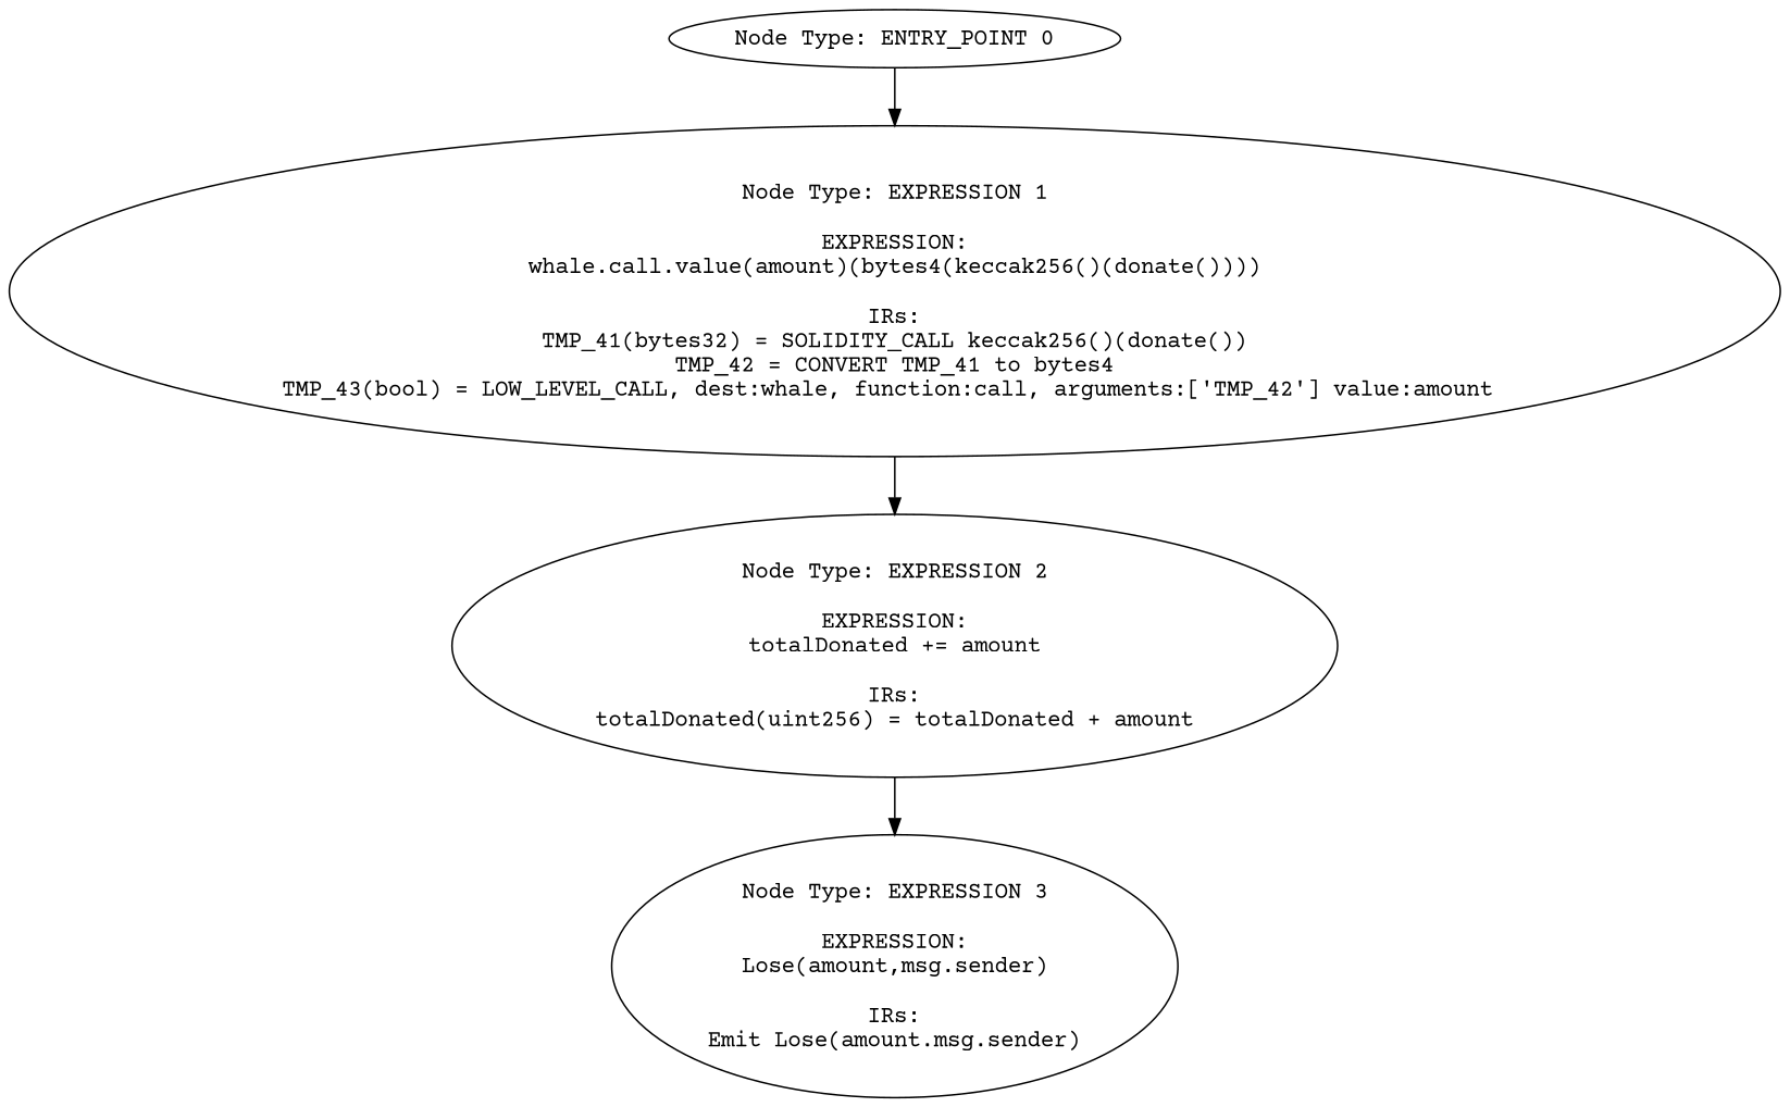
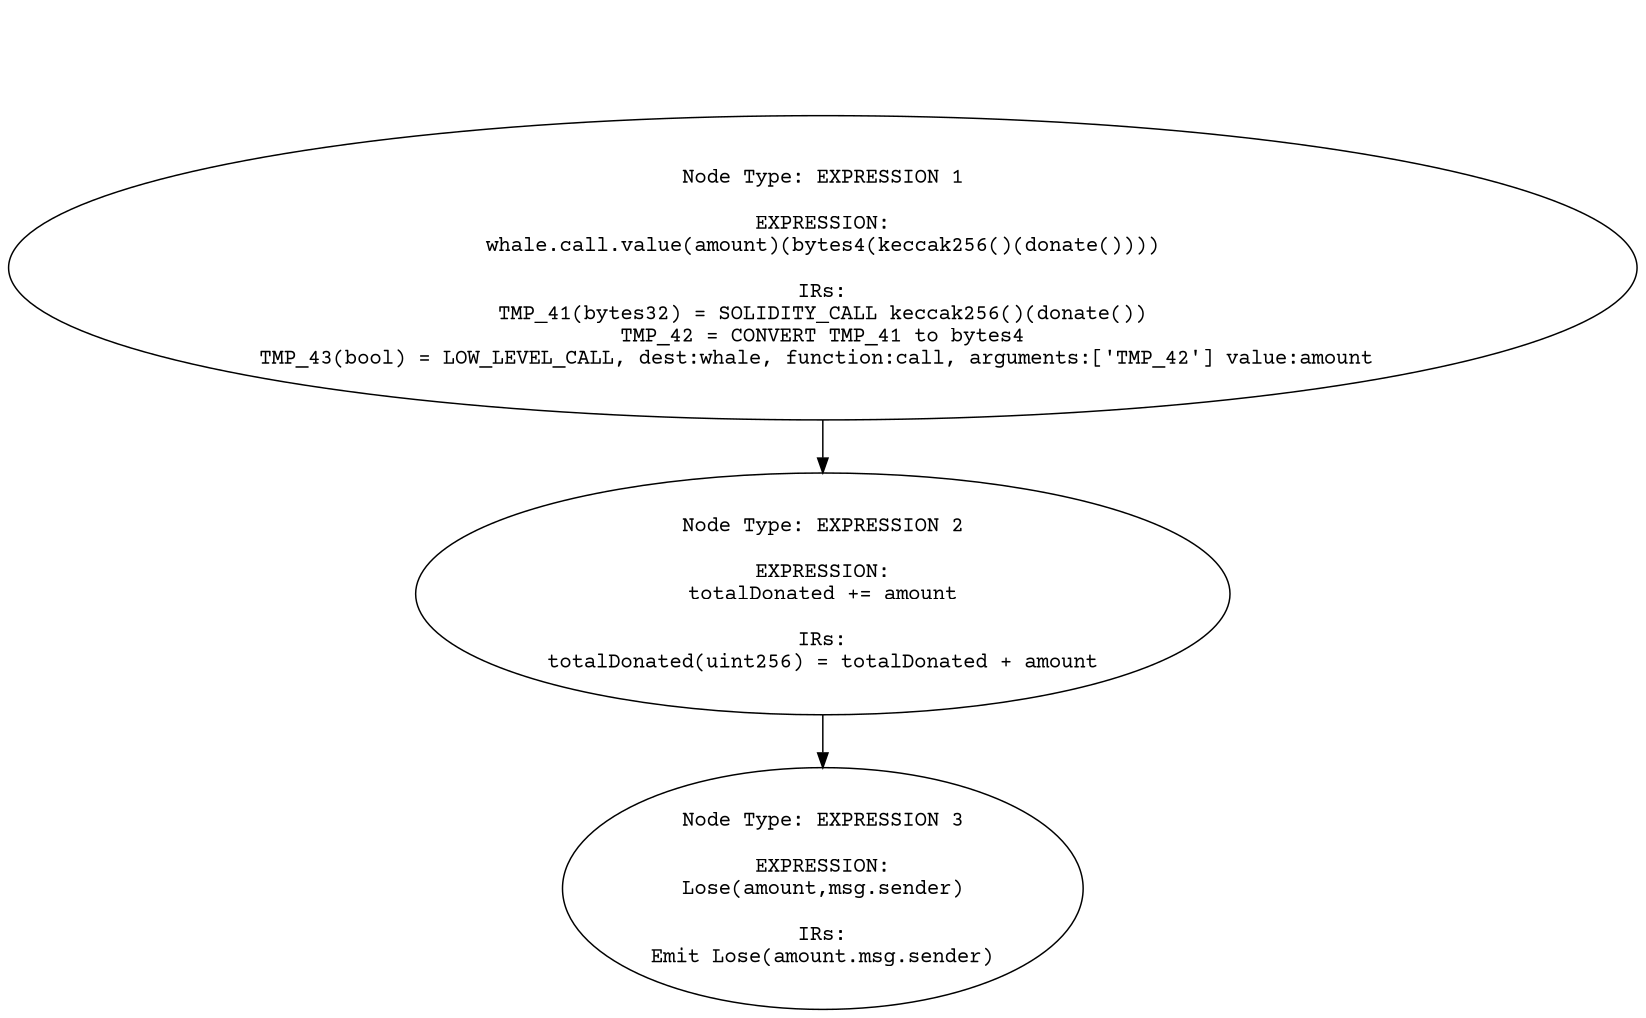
  digraph {
    fontname="Courier Prime"
    node [fontname="Courier Prime"]
    edge [fontname="Courier Prime"]
-   n1 [label="Node Type: ENTRY_POINT 0\n"]
    n2 [label="Node Type: EXPRESSION 1\n\nEXPRESSION:\nwhale.call.value(amount)(bytes4(keccak256()(donate())))\n\nIRs:\nTMP_41(bytes32) = SOLIDITY_CALL keccak256()(donate())\nTMP_42 = CONVERT TMP_41 to bytes4\nTMP_43(bool) = LOW_LEVEL_CALL, dest:whale, function:call, arguments:['TMP_42'] value:amount "]
    n3 [label="Node Type: EXPRESSION 2\n\nEXPRESSION:\ntotalDonated += amount\n\nIRs:\ntotalDonated(uint256) = totalDonated + amount"]
    n4 [label="Node Type: EXPRESSION 3\n\nEXPRESSION:\nLose(amount,msg.sender)\n\nIRs:\nEmit Lose(amount.msg.sender)"]
-   n1 -> n2
    n2 -> n3
    n3 -> n4
  }
